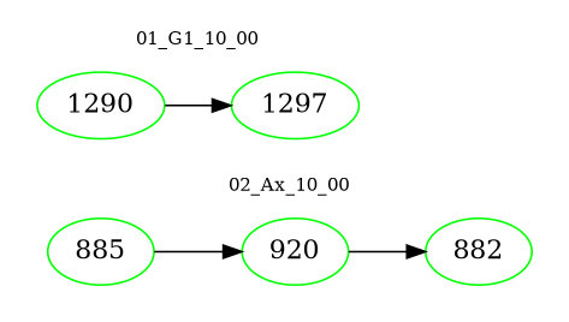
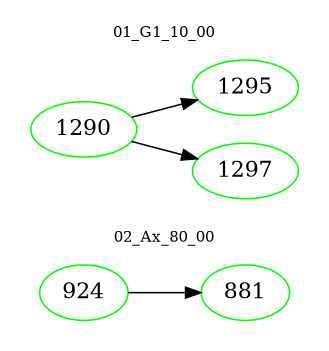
  digraph {
    rankdir=LR
    node [color=green]
    edge [color=black]
-   n1 [label=885]
-   n2 [label=882]
-   n3 [label=920]
+   n2 [label=881]
+   n3 [label=924]
    n4 [label=1290]
    n5 [label=1297]
+   n6 [label=1295]
    subgraph cluster_1 {
      color=white
      fontsize=10
-     label="02_Ax_10_00"
-     n1
+     label="02_Ax_80_00"
      n2
      n3
    }
    subgraph cluster_2 {
      color=white
      fontsize=10
      label="01_G1_10_00"
      n4
      n5
+     n6
    }
-   n1 -> n3
    n3 -> n2
    n4 -> n5
+   n4 -> n6
  }
